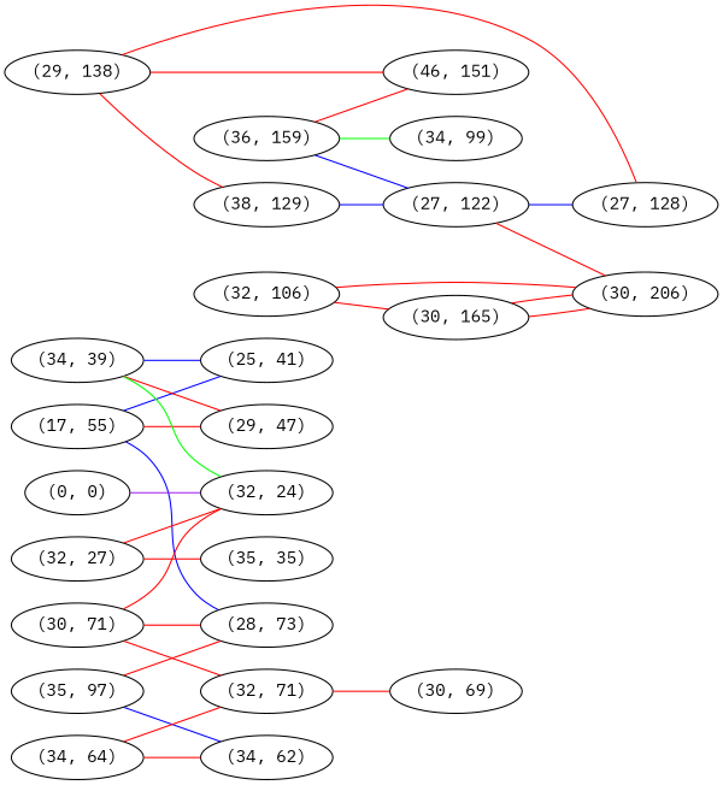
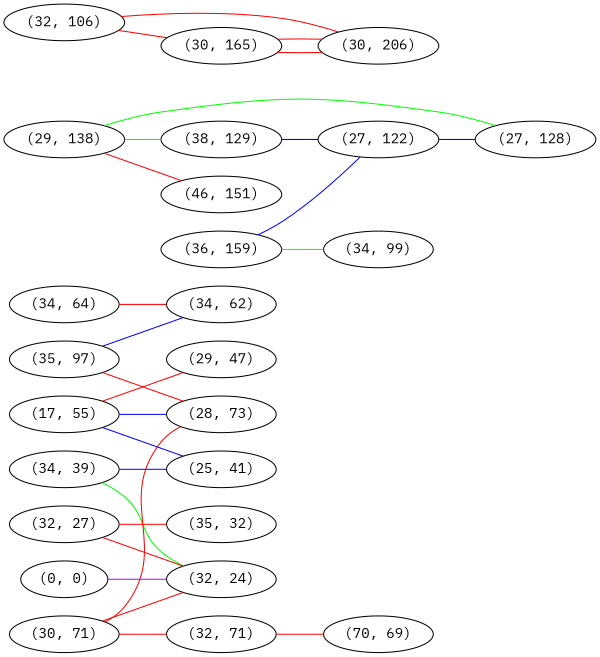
  graph {
    fontname="IBM Plex Mono"
    rankdir=LR
    node [fontname="IBM Plex Mono"]
    edge [color=red fontname="IBM Plex Mono" weight=1]
    "(35, 97)"
    "(28, 73)"
    "(34, 62)"
    "(29, 138)"
    "(38, 129)"
    n6 [label="(46, 151)"]
    "(27, 128)"
    "(27, 122)"
    n9 [label="(30, 206)"]
    n10 [label="(30, 165)"]
    "(32, 106)"
    "(17, 55)"
    "(29, 47)"
    "(25, 41)"
    "(34, 39)"
    "(32, 24)"
    "(32, 27)"
-   "(35, 35)"
+   "(35, 35)" [label="(35, 32)"]
    "(36, 159)"
    "(34, 99)"
    "(30, 71)"
    "(32, 71)"
-   "(30, 69)"
+   "(30, 69)" [label="(70, 69)"]
    "(0, 0)"
    "(34, 64)"
    "(35, 97)" -- "(28, 73)" [weight=3]
    "(35, 97)" -- "(34, 62)" [color=blue weight=3]
-   "(29, 138)" -- "(38, 129)"
+   "(29, 138)" -- "(38, 129)" [color=green]
    "(29, 138)" -- n6
-   "(29, 138)" -- "(27, 128)"
+   "(29, 138)" -- "(27, 128)" [color=green]
    "(38, 129)" -- "(27, 122)" [color=blue weight=3]
    "(27, 122)" -- "(27, 128)" [color=blue weight=3]
-   "(27, 122)" -- n9
    n10 -- n9
    n10 -- n9
    "(32, 106)" -- n9
    "(32, 106)" -- n10
    "(17, 55)" -- "(28, 73)" [color=blue weight=3]
    "(17, 55)" -- "(29, 47)"
    "(17, 55)" -- "(25, 41)" [color=blue weight=3]
-   "(34, 39)" -- "(29, 47)"
    "(34, 39)" -- "(25, 41)" [color=blue weight=3]
    "(34, 39)" -- "(32, 24)" [color=green weight=3]
    "(32, 27)" -- "(32, 24)"
    "(32, 27)" -- "(35, 35)"
-   "(36, 159)" -- n6
    "(36, 159)" -- "(27, 122)" [color=blue weight=3]
    "(36, 159)" -- "(34, 99)" [color=green weight=2]
    "(30, 71)" -- "(28, 73)"
    "(30, 71)" -- "(32, 24)"
    "(30, 71)" -- "(32, 71)"
    "(32, 71)" -- "(30, 69)"
    "(0, 0)" -- "(32, 24)" [color=purple weight=4]
    "(34, 64)" -- "(34, 62)"
-   "(34, 64)" -- "(32, 71)"
  }
